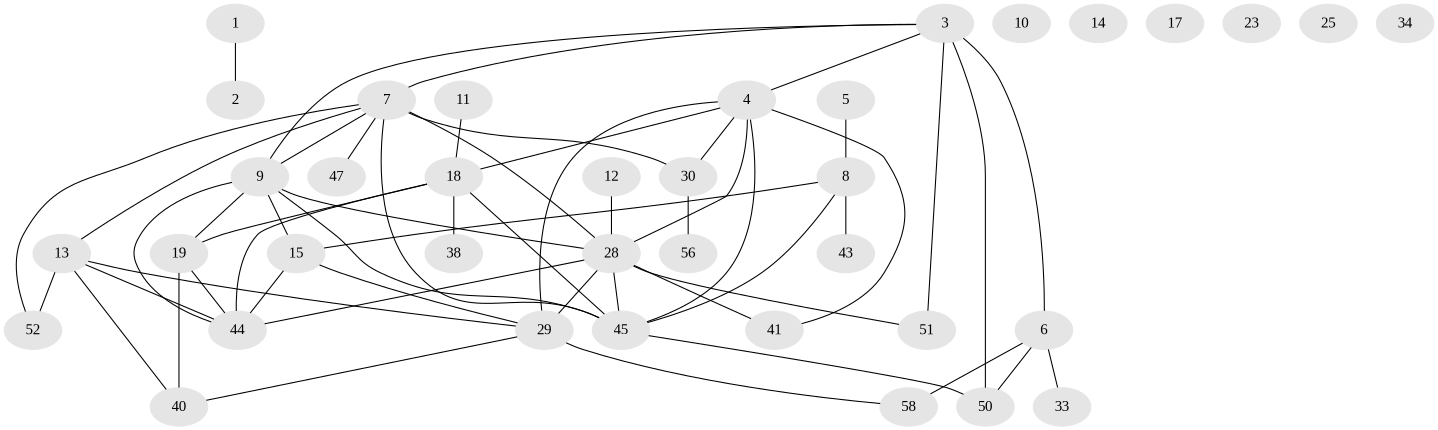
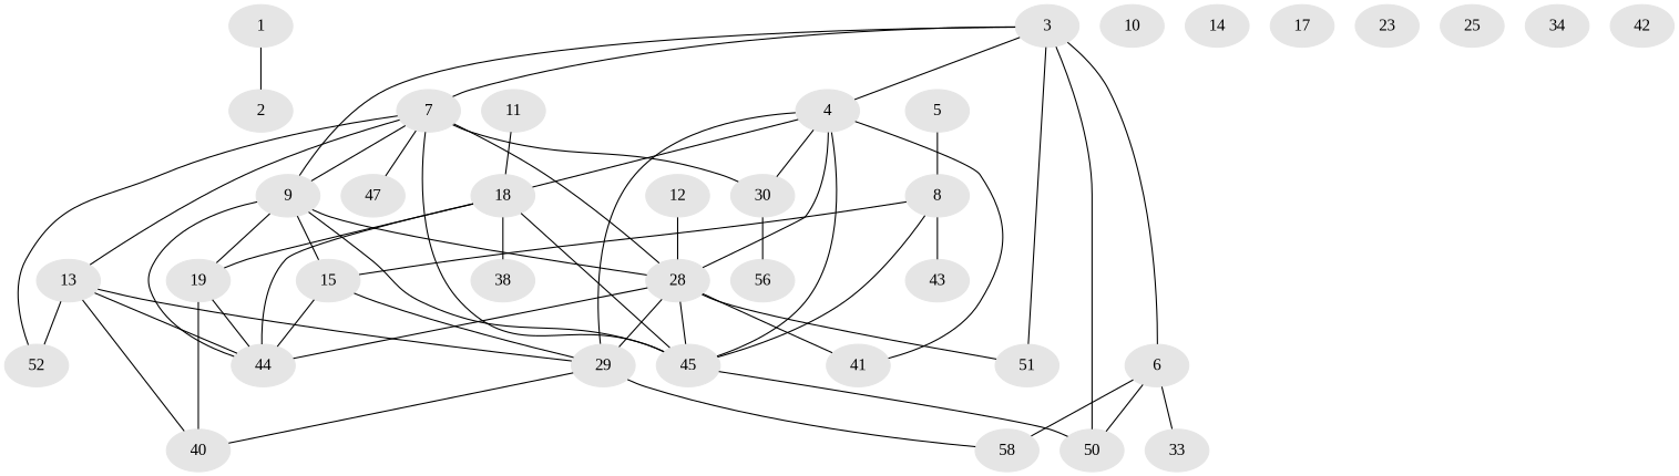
  graph {
    fontname="Liberation Serif"
    node [color=gray90 fontname="Liberation Serif" style=filled]
    edge [fontname="Liberation Serif"]
    1 [super="+49"]
    2 [super="+53"]
    3 [super="+71+16+61"]
    4 [super="+76+68"]
    6 [super="+31+59"]
    7 [super="+26+21"]
    9 [super="+40+32"]
    50
    51
    18 [super="+37+20"]
    28 [super="+65+36"]
    29 [super="+57+35"]
    30 [super="+55"]
    41 [super="+60"]
    45
    33 [super="+69"]
    58
    13 [super="+24"]
    47
    52
    15 [super="+74+48"]
    19
    44 [super="+54+75"]
    38
    n25 [label=40]
    56
    5 [super="+67"]
    8 [super="+27"]
    43
    10
    11
    12 [super="+70"]
    14
    17
    23
    25 [super="+39"]
    34
+   42
    1 -- 2
    3 -- 4
    3 -- 6 [weight=2]
    3 -- 7
    3 -- 9
    3 -- 50
    3 -- 51 [weight=2]
    4 -- 18
    4 -- 28
    4 -- 29
    4 -- 30
    4 -- 41
    4 -- 45
    6 -- 50
    6 -- 33
    6 -- 58 [weight=2]
    7 -- 9
    7 -- 28 [weight=2]
    7 -- 30
    7 -- 45
    7 -- 13
    7 -- 47
    7 -- 52
    9 -- 28
    9 -- 45
    9 -- 15
    9 -- 19
    9 -- 44
    18 -- 45
    18 -- 19
    18 -- 44
    18 -- 38
    28 -- 51
    28 -- 29 [weight=2]
    28 -- 41
    28 -- 45
    28 -- 44 [weight=2]
    29 -- 58
    29 -- n25
    30 -- 56 [weight=2]
    45 -- 50
    13 -- 29
    13 -- 52
    13 -- 44
    13 -- n25
    15 -- 29
    15 -- 44
    19 -- 44
    19 -- n25
    5 -- 8
    8 -- 45
    8 -- 15
    8 -- 43
    11 -- 18
    12 -- 28
  }
